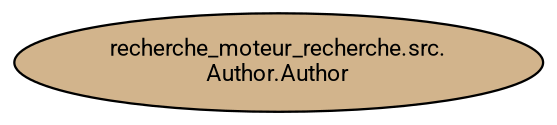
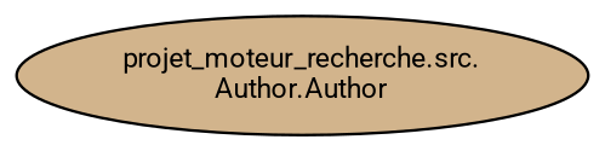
  digraph {
    rankdir=LR
    fontname=Roboto
-   n1 [color=black fillcolor=tan fontname=Roboto fontsize=10 height=0.2 label="recherche_moteur_recherche.src.\lAuthor.Author" shape=ellipse style=filled width=0.4]
+   n1 [color=black fillcolor=tan fontname=Roboto fontsize=10 height=0.2 label="projet_moteur_recherche.src.\lAuthor.Author" shape=ellipse style=filled width=0.4]
  }
